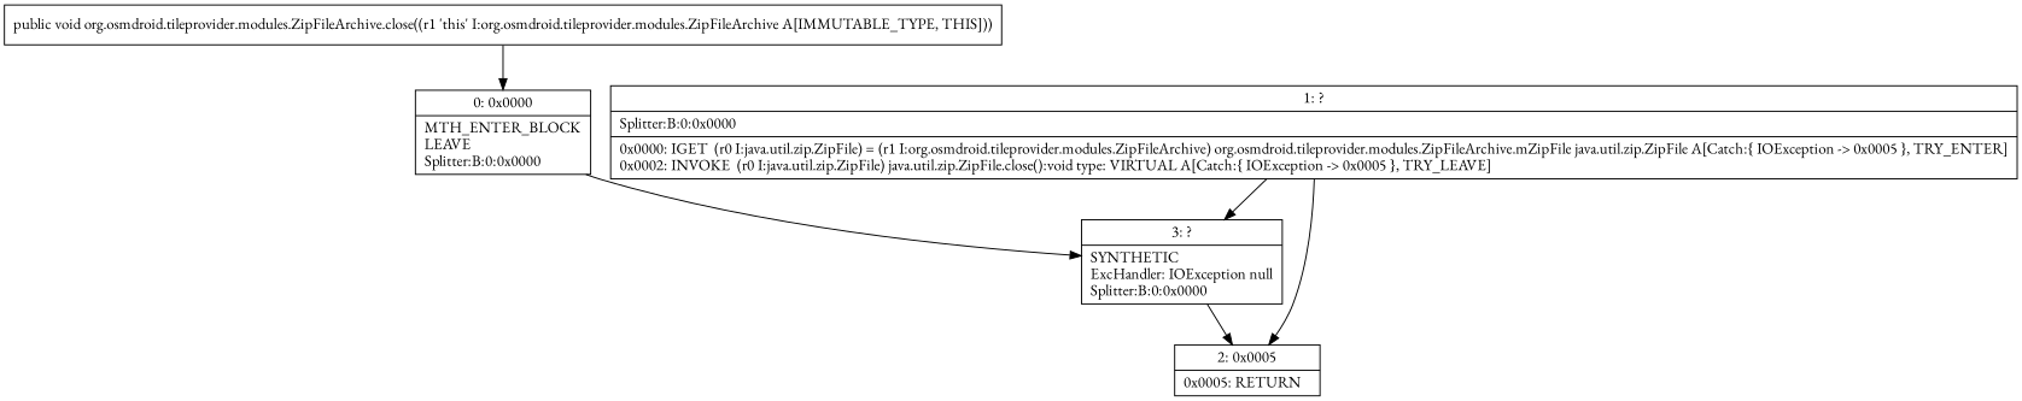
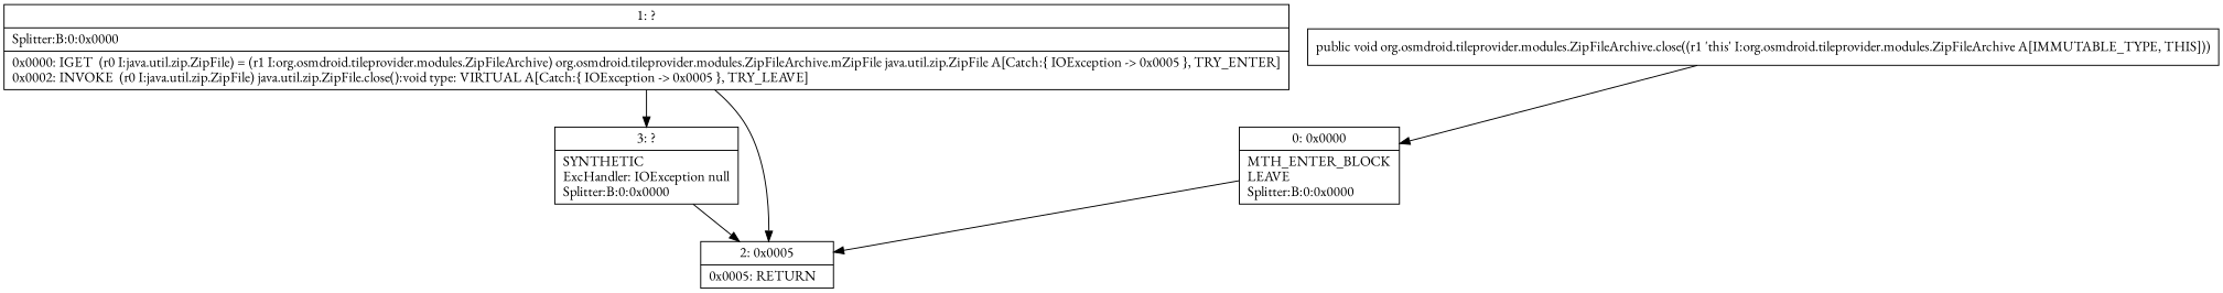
  digraph {
    fontname="EB Garamond"
    node [fontname="EB Garamond" shape=record]
    edge [fontname="EB Garamond"]
    n1 [label="{0\:\ 0x0000|MTH_ENTER_BLOCK\lLEAVE\lSplitter:B:0:0x0000\l}"]
    n2 [label="{3\:\ ?|SYNTHETIC\lExcHandler: IOException null\lSplitter:B:0:0x0000\l}"]
    n3 [label="{1\:\ ?|Splitter:B:0:0x0000\l|0x0000: IGET  (r0 I:java.util.zip.ZipFile) = (r1 I:org.osmdroid.tileprovider.modules.ZipFileArchive) org.osmdroid.tileprovider.modules.ZipFileArchive.mZipFile java.util.zip.ZipFile A[Catch:\{ IOException \-\> 0x0005 \}, TRY_ENTER]\l0x0002: INVOKE  (r0 I:java.util.zip.ZipFile) java.util.zip.ZipFile.close():void type: VIRTUAL A[Catch:\{ IOException \-\> 0x0005 \}, TRY_LEAVE]\l}"]
    n4 [label="{2\:\ 0x0005|0x0005: RETURN   \l}"]
    n5 [label="{public void org.osmdroid.tileprovider.modules.ZipFileArchive.close((r1 'this' I:org.osmdroid.tileprovider.modules.ZipFileArchive A[IMMUTABLE_TYPE, THIS])) }"]
-   n1 -> n2
+   n1 -> n4
    n2 -> n4
    n3 -> n2
    n3 -> n4
    n5 -> n1
  }
